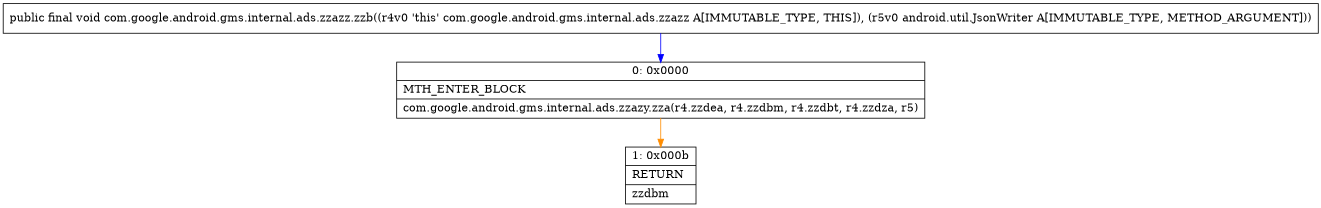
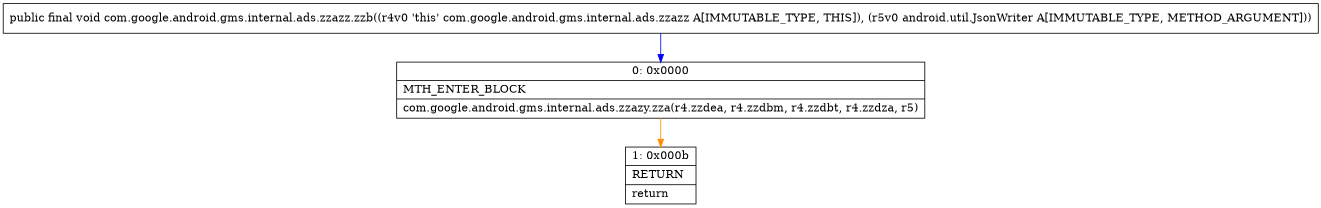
  digraph {
    node [shape=record]
    n1 [label="{0\:\ 0x0000|MTH_ENTER_BLOCK\l|com.google.android.gms.internal.ads.zzazy.zza(r4.zzdea, r4.zzdbm, r4.zzdbt, r4.zzdza, r5)\l}"]
-   n2 [label="{1\:\ 0x000b|RETURN\l|zzdbm\l}"]
+   n2 [label="{1\:\ 0x000b|RETURN\l|return\l}"]
    n3 [label="{public final void com.google.android.gms.internal.ads.zzazz.zzb((r4v0 'this' com.google.android.gms.internal.ads.zzazz A[IMMUTABLE_TYPE, THIS]), (r5v0 android.util.JsonWriter A[IMMUTABLE_TYPE, METHOD_ARGUMENT])) }"]
    n1 -> n2 [color=darkorange]
    n3 -> n1 [color=blue]
  }
